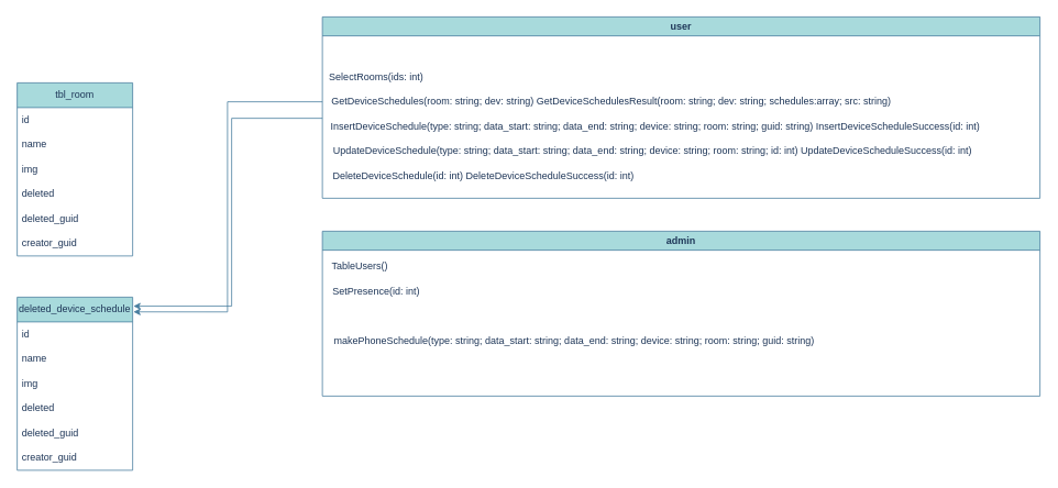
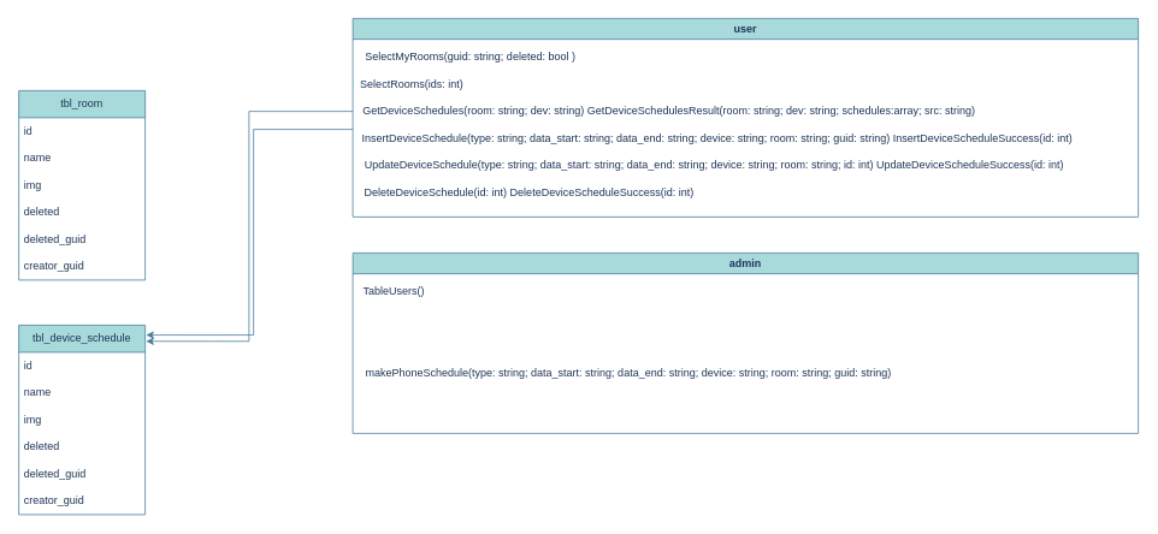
  <mxCell id="0" />
  <mxCell id="1" parent="0" />
  <mxCell id="2" value="tbl_room" style="swimlane;fontStyle=0;childLayout=stackLayout;horizontal=1;startSize=30;horizontalStack=0;resizeParent=1;resizeParentMax=0;resizeLast=0;collapsible=1;marginBottom=0;whiteSpace=wrap;html=1;fillColor=#A8DADC;strokeColor=#457B9D;labelBackgroundColor=none;fontColor=#1D3557;" vertex="1" parent="1"><mxGeometry x="20" y="100" width="140" height="210" as="geometry"><mxRectangle x="40" y="120" width="90" height="30" as="alternateBounds" /></mxGeometry></mxCell>
  <mxCell id="3" value="id" style="text;strokeColor=none;fillColor=none;align=left;verticalAlign=middle;spacingLeft=4;spacingRight=4;overflow=hidden;points=[[0,0.5],[1,0.5]];portConstraint=eastwest;rotatable=0;whiteSpace=wrap;html=1;labelBackgroundColor=none;fontColor=#1D3557;" vertex="1" parent="2"><mxGeometry y="30" width="140" height="30" as="geometry" /></mxCell>
  <mxCell id="4" value="name" style="text;strokeColor=none;fillColor=none;align=left;verticalAlign=middle;spacingLeft=4;spacingRight=4;overflow=hidden;points=[[0,0.5],[1,0.5]];portConstraint=eastwest;rotatable=0;whiteSpace=wrap;html=1;labelBackgroundColor=none;fontColor=#1D3557;" vertex="1" parent="2"><mxGeometry y="60" width="140" height="30" as="geometry" /></mxCell>
  <mxCell id="5" value="img" style="text;strokeColor=none;fillColor=none;align=left;verticalAlign=middle;spacingLeft=4;spacingRight=4;overflow=hidden;points=[[0,0.5],[1,0.5]];portConstraint=eastwest;rotatable=0;whiteSpace=wrap;html=1;labelBackgroundColor=none;fontColor=#1D3557;" vertex="1" parent="2"><mxGeometry y="90" width="140" height="30" as="geometry" /></mxCell>
  <mxCell id="6" value="deleted" style="text;strokeColor=none;fillColor=none;align=left;verticalAlign=middle;spacingLeft=4;spacingRight=4;overflow=hidden;points=[[0,0.5],[1,0.5]];portConstraint=eastwest;rotatable=0;whiteSpace=wrap;html=1;labelBackgroundColor=none;fontColor=#1D3557;" vertex="1" parent="2"><mxGeometry y="120" width="140" height="30" as="geometry" /></mxCell>
  <mxCell id="7" value="deleted_guid" style="text;strokeColor=none;fillColor=none;align=left;verticalAlign=middle;spacingLeft=4;spacingRight=4;overflow=hidden;points=[[0,0.5],[1,0.5]];portConstraint=eastwest;rotatable=0;whiteSpace=wrap;html=1;labelBackgroundColor=none;fontColor=#1D3557;" vertex="1" parent="2"><mxGeometry y="150" width="140" height="30" as="geometry" /></mxCell>
  <mxCell id="8" value="creator_guid" style="text;strokeColor=none;fillColor=none;align=left;verticalAlign=middle;spacingLeft=4;spacingRight=4;overflow=hidden;points=[[0,0.5],[1,0.5]];portConstraint=eastwest;rotatable=0;whiteSpace=wrap;html=1;labelBackgroundColor=none;fontColor=#1D3557;" vertex="1" parent="2"><mxGeometry y="180" width="140" height="30" as="geometry" /></mxCell>
- <mxCell id="9" value="deleted_device_schedule" style="swimlane;fontStyle=0;childLayout=stackLayout;horizontal=1;startSize=30;horizontalStack=0;resizeParent=1;resizeParentMax=0;resizeLast=0;collapsible=1;marginBottom=0;whiteSpace=wrap;html=1;fillColor=#A8DADC;strokeColor=#457B9D;labelBackgroundColor=none;fontColor=#1D3557;" vertex="1" parent="1"><mxGeometry x="20" y="360" width="140" height="210" as="geometry"><mxRectangle x="40" y="120" width="90" height="30" as="alternateBounds" /></mxGeometry></mxCell>
+ <mxCell id="9" value="tbl_device_schedule" style="swimlane;fontStyle=0;childLayout=stackLayout;horizontal=1;startSize=30;horizontalStack=0;resizeParent=1;resizeParentMax=0;resizeLast=0;collapsible=1;marginBottom=0;whiteSpace=wrap;html=1;fillColor=#A8DADC;strokeColor=#457B9D;labelBackgroundColor=none;fontColor=#1D3557;" vertex="1" parent="1"><mxGeometry x="20" y="360" width="140" height="210" as="geometry"><mxRectangle x="40" y="120" width="90" height="30" as="alternateBounds" /></mxGeometry></mxCell>
  <mxCell id="10" value="id" style="text;strokeColor=none;fillColor=none;align=left;verticalAlign=middle;spacingLeft=4;spacingRight=4;overflow=hidden;points=[[0,0.5],[1,0.5]];portConstraint=eastwest;rotatable=0;whiteSpace=wrap;html=1;labelBackgroundColor=none;fontColor=#1D3557;" vertex="1" parent="9"><mxGeometry y="30" width="140" height="30" as="geometry" /></mxCell>
  <mxCell id="11" value="name" style="text;strokeColor=none;fillColor=none;align=left;verticalAlign=middle;spacingLeft=4;spacingRight=4;overflow=hidden;points=[[0,0.5],[1,0.5]];portConstraint=eastwest;rotatable=0;whiteSpace=wrap;html=1;labelBackgroundColor=none;fontColor=#1D3557;" vertex="1" parent="9"><mxGeometry y="60" width="140" height="30" as="geometry" /></mxCell>
  <mxCell id="12" value="img" style="text;strokeColor=none;fillColor=none;align=left;verticalAlign=middle;spacingLeft=4;spacingRight=4;overflow=hidden;points=[[0,0.5],[1,0.5]];portConstraint=eastwest;rotatable=0;whiteSpace=wrap;html=1;labelBackgroundColor=none;fontColor=#1D3557;" vertex="1" parent="9"><mxGeometry y="90" width="140" height="30" as="geometry" /></mxCell>
  <mxCell id="13" value="deleted" style="text;strokeColor=none;fillColor=none;align=left;verticalAlign=middle;spacingLeft=4;spacingRight=4;overflow=hidden;points=[[0,0.5],[1,0.5]];portConstraint=eastwest;rotatable=0;whiteSpace=wrap;html=1;labelBackgroundColor=none;fontColor=#1D3557;" vertex="1" parent="9"><mxGeometry y="120" width="140" height="30" as="geometry" /></mxCell>
  <mxCell id="14" value="deleted_guid" style="text;strokeColor=none;fillColor=none;align=left;verticalAlign=middle;spacingLeft=4;spacingRight=4;overflow=hidden;points=[[0,0.5],[1,0.5]];portConstraint=eastwest;rotatable=0;whiteSpace=wrap;html=1;labelBackgroundColor=none;fontColor=#1D3557;" vertex="1" parent="9"><mxGeometry y="150" width="140" height="30" as="geometry" /></mxCell>
  <mxCell id="15" value="creator_guid" style="text;strokeColor=none;fillColor=none;align=left;verticalAlign=middle;spacingLeft=4;spacingRight=4;overflow=hidden;points=[[0,0.5],[1,0.5]];portConstraint=eastwest;rotatable=0;whiteSpace=wrap;html=1;labelBackgroundColor=none;fontColor=#1D3557;" vertex="1" parent="9"><mxGeometry y="180" width="140" height="30" as="geometry" /></mxCell>
  <mxCell id="16" value="admin" style="swimlane;whiteSpace=wrap;html=1;fillColor=#A8DADC;strokeColor=#457B9D;labelBackgroundColor=none;fontColor=#1D3557;" vertex="1" parent="1"><mxGeometry x="390" y="280" width="870" height="200" as="geometry" /></mxCell>
  <mxCell id="17" value="TableUsers()" style="text;html=1;align=center;verticalAlign=middle;resizable=0;points=[];autosize=1;strokeColor=none;fillColor=none;labelBackgroundColor=none;fontColor=#1D3557;" vertex="1" parent="16"><mxGeometry y="28" width="90" height="30" as="geometry" /></mxCell>
- <mxCell id="18" value="SetPresence(id: int)" style="text;html=1;align=center;verticalAlign=middle;resizable=0;points=[];autosize=1;strokeColor=none;fillColor=none;labelBackgroundColor=none;fontColor=#1D3557;" vertex="1" parent="16"><mxGeometry y="58" width="130" height="30" as="geometry" /></mxCell>
  <mxCell id="19" value="makePhoneSchedule(type: string; data_start: string; data_end: string; device: string; room: string; guid: string)" style="text;html=1;align=center;verticalAlign=middle;resizable=0;points=[];autosize=1;strokeColor=none;fillColor=none;labelBackgroundColor=none;fontColor=#1D3557;" vertex="1" parent="16"><mxGeometry y="118" width="610" height="30" as="geometry" /></mxCell>
  <mxCell id="20" value="user" style="swimlane;whiteSpace=wrap;html=1;fillColor=#A8DADC;strokeColor=#457B9D;labelBackgroundColor=none;fontColor=#1D3557;" vertex="1" parent="1"><mxGeometry x="390" y="20" width="870" height="220" as="geometry" /></mxCell>
+ <mxCell id="21" value="SelectMyRooms(guid: string; deleted: bool )" style="text;html=1;align=center;verticalAlign=middle;resizable=0;points=[];autosize=1;strokeColor=none;fillColor=none;labelBackgroundColor=none;fontColor=#1D3557;" vertex="1" parent="20"><mxGeometry y="28" width="260" height="30" as="geometry" /></mxCell>
  <mxCell id="22" value="SelectRooms(ids: int)" style="text;html=1;align=center;verticalAlign=middle;resizable=0;points=[];autosize=1;strokeColor=none;fillColor=none;labelBackgroundColor=none;fontColor=#1D3557;" vertex="1" parent="20"><mxGeometry x="-5" y="58" width="140" height="30" as="geometry" /></mxCell>
  <mxCell id="23" value="GetDeviceSchedules(room: string; dev: string)&amp;nbsp;GetDeviceSchedulesResult(room: string; dev: string; schedules:array; src: string)" style="text;html=1;align=center;verticalAlign=middle;resizable=0;points=[];autosize=1;strokeColor=none;fillColor=none;labelBackgroundColor=none;fontColor=#1D3557;" vertex="1" parent="20"><mxGeometry y="88" width="700" height="30" as="geometry" /></mxCell>
  <mxCell id="24" value="InsertDeviceSchedule(type: string; data_start: string; data_end: string; device: string; room: string; guid: string) InsertDeviceScheduleSuccess(id: int)&amp;nbsp;" style="text;html=1;align=center;verticalAlign=middle;resizable=0;points=[];autosize=1;strokeColor=none;fillColor=none;labelBackgroundColor=none;fontColor=#1D3557;" vertex="1" parent="20"><mxGeometry y="118" width="810" height="30" as="geometry" /></mxCell>
  <mxCell id="25" value="UpdateDeviceSchedule(type: string; data_start: string; data_end: string; device: string; room: string; id: int) UpdateDeviceScheduleSuccess(id: int)" style="text;html=1;align=center;verticalAlign=middle;resizable=0;points=[];autosize=1;strokeColor=none;fillColor=none;labelBackgroundColor=none;fontColor=#1D3557;" vertex="1" parent="20"><mxGeometry y="148" width="800" height="30" as="geometry" /></mxCell>
  <mxCell id="26" value="DeleteDeviceSchedule(id: int) DeleteDeviceScheduleSuccess(id: int)" style="text;html=1;align=center;verticalAlign=middle;resizable=0;points=[];autosize=1;strokeColor=none;fillColor=none;labelBackgroundColor=none;fontColor=#1D3557;" vertex="1" parent="20"><mxGeometry y="178" width="390" height="30" as="geometry" /></mxCell>
  <mxCell id="27" style="edgeStyle=orthogonalEdgeStyle;rounded=0;orthogonalLoop=1;jettySize=auto;html=1;entryX=1.007;entryY=0.085;entryDx=0;entryDy=0;entryPerimeter=0;strokeColor=#457B9D;fontColor=#1D3557;fillColor=#A8DADC;" edge="1" parent="1" source="23" target="9"><mxGeometry relative="1" as="geometry" /></mxCell>
  <mxCell id="28" style="edgeStyle=orthogonalEdgeStyle;rounded=0;orthogonalLoop=1;jettySize=auto;html=1;entryX=1.007;entryY=0.052;entryDx=0;entryDy=0;entryPerimeter=0;strokeColor=#457B9D;fontColor=#1D3557;fillColor=#A8DADC;" edge="1" parent="1" source="24" target="9"><mxGeometry relative="1" as="geometry"><Array as="points"><mxPoint x="280" y="143" /><mxPoint x="280" y="371" /></Array></mxGeometry></mxCell>
